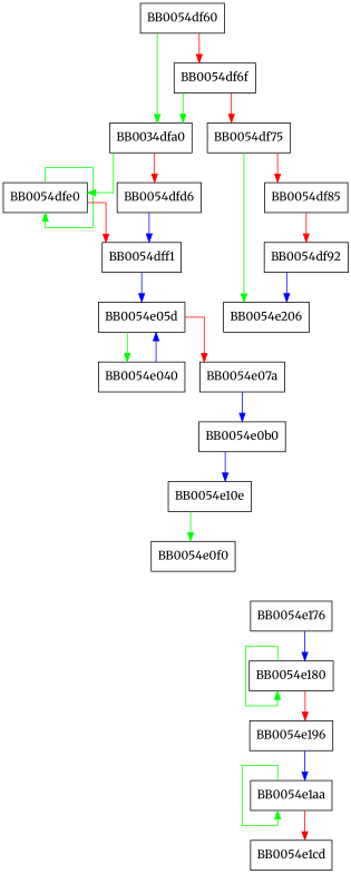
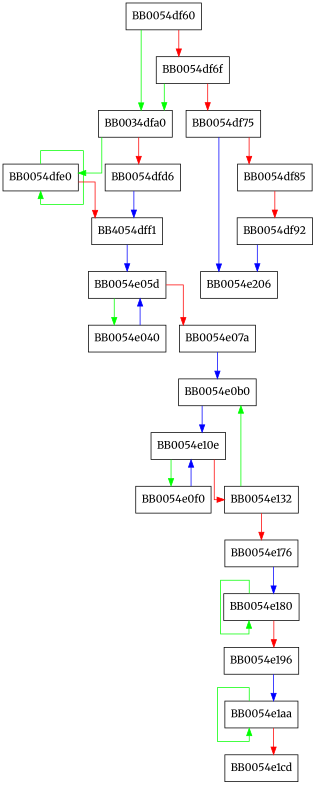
  digraph {
    fontname=Merriweather
    splines=ortho
    node [fontname=Merriweather shape=box]
    edge [color=red fontname=Merriweather]
    n1 [label=BB0034dfa0]
    BB0054df60
    BB0054df6f
    BB0054dfe0
    BB0054dfd6
    BB0054df75
-   BB0054dff1
+   BB0054dff1 [label=BB4054dff1]
    BB0054e206
    BB0054df85
    BB0054df92
    BB0054e05d
    BB0054e040
    BB0054e07a
    BB0054e0b0
    BB0054e10e
    BB0054e0f0
+   BB0054e132
    BB0054e176
    BB0054e180
    BB0054e196
    BB0054e1aa
    BB0054e1cd
    n1 -> BB0054dfe0 [color=green]
    n1 -> BB0054dfd6
    BB0054df60 -> n1 [color=green]
    BB0054df60 -> BB0054df6f
    BB0054df6f -> n1 [color=green]
    BB0054df6f -> BB0054df75
    BB0054dfe0 -> BB0054dfe0 [color=green]
    BB0054dfe0 -> BB0054dff1
    BB0054dfd6 -> BB0054dff1 [color=blue]
-   BB0054df75 -> BB0054e206 [color=green]
+   BB0054df75 -> BB0054e206 [color=blue]
    BB0054df75 -> BB0054df85
    BB0054dff1 -> BB0054e05d [color=blue]
    BB0054df85 -> BB0054df92
    BB0054df92 -> BB0054e206 [color=blue]
    BB0054e05d -> BB0054e040 [color=green]
    BB0054e05d -> BB0054e07a
    BB0054e040 -> BB0054e05d [color=blue]
    BB0054e07a -> BB0054e0b0 [color=blue]
    BB0054e0b0 -> BB0054e10e [color=blue]
    BB0054e10e -> BB0054e0f0 [color=green]
+   BB0054e10e -> BB0054e132
+   BB0054e0f0 -> BB0054e10e [color=blue]
+   BB0054e132 -> BB0054e0b0 [color=green]
+   BB0054e132 -> BB0054e176
    BB0054e176 -> BB0054e180 [color=blue]
    BB0054e180 -> BB0054e180 [color=green]
    BB0054e180 -> BB0054e196
    BB0054e196 -> BB0054e1aa [color=blue]
    BB0054e1aa -> BB0054e1aa [color=green]
    BB0054e1aa -> BB0054e1cd
  }
